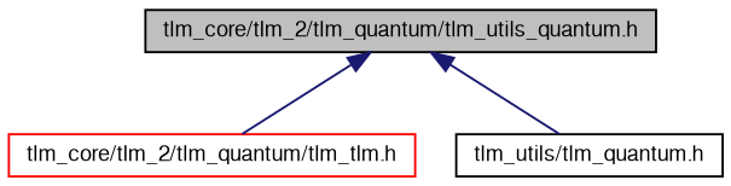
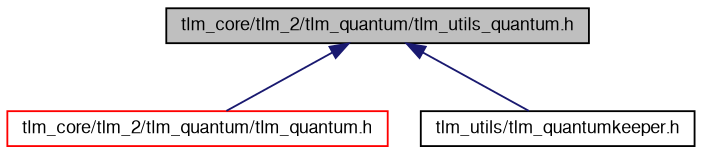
  digraph {
    node [color=black fillcolor=white fontname=FreeSans fontsize=10 shape=record style=filled]
    edge [color=midnightblue dir=back fontname=FreeSans fontsize=10 labelfontname=FreeSans labelfontsize=10 style=solid]
    n1 [fillcolor=grey75 fontcolor=black height=0.2 label="tlm_core/tlm_2/tlm_quantum/tlm_utils_quantum.h" width=0.4]
-   n2 [color=red height=0.2 label="tlm_core/tlm_2/tlm_quantum/tlm_tlm.h" width=0.4]
-   n3 [height=0.2 label="tlm_utils/tlm_quantum.h" width=0.4]
+   n2 [color=red height=0.2 label="tlm_core/tlm_2/tlm_quantum/tlm_quantum.h" width=0.4]
+   n3 [height=0.2 label="tlm_utils/tlm_quantumkeeper.h" width=0.4]
    n1 -> n2
    n1 -> n3
  }
